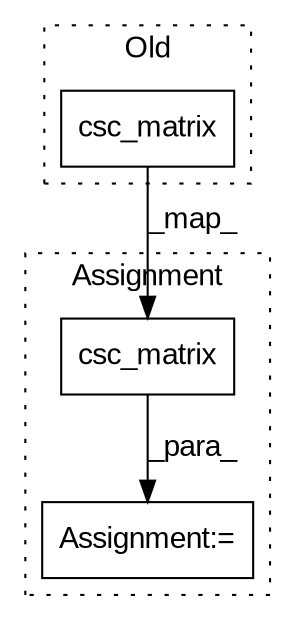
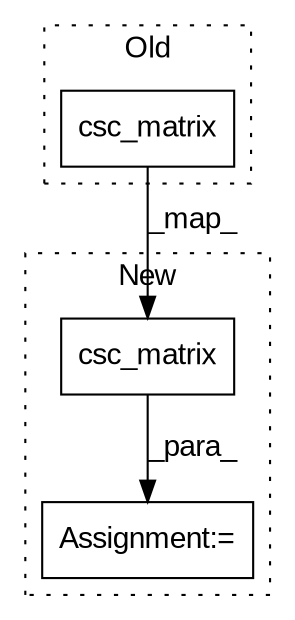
  digraph {
    fontname="Liberation Sans"
    node [a=32 l="22,1" shape=box fontname="Liberation Sans"]
    edge [fontname="Liberation Sans"]
    n1 [label=csc_matrix s="3770,3982"]
    n2 [a=7 l=1 label="Assignment:=" s=3756]
    n3 [label=csc_matrix s="2810,2998"]
    subgraph cluster_1 {
-     label=Assignment
+     label=New
      style=dotted
      n1
      n2
    }
    subgraph cluster_2 {
      label=Old
      style=dotted
      n3
    }
    n1 -> n2 [label=_para_]
    n3 -> n1 [label=_map_]
  }
